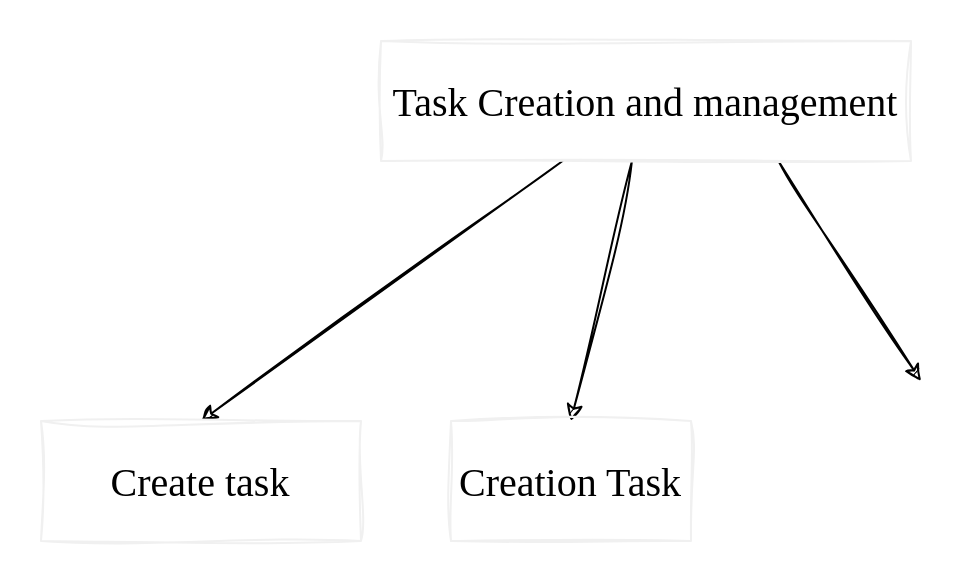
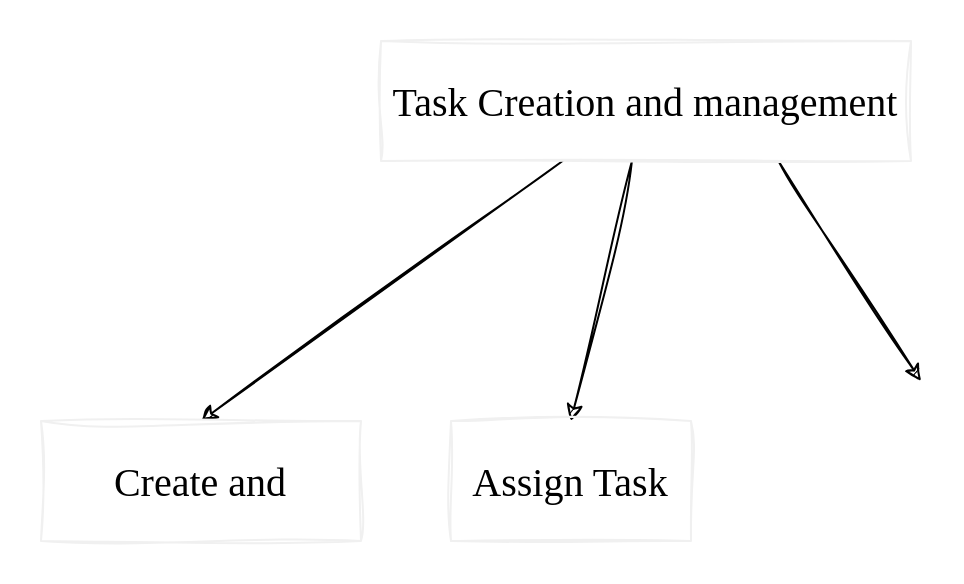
  <mxCell id="0" />
  <mxCell id="1" parent="0" />
  <mxCell id="2" style="edgeStyle=none;sketch=1;hachureGap=4;jiggle=2;curveFitting=1;html=1;fontFamily=Architects Daughter;fontSource=https%3A%2F%2Ffonts.googleapis.com%2Fcss%3Ffamily%3DArchitects%2BDaughter;fontSize=16;" edge="1" parent="1" source="5"><mxGeometry relative="1" as="geometry"><mxPoint x="100" y="210" as="targetPoint" /></mxGeometry></mxCell>
  <mxCell id="3" style="edgeStyle=none;sketch=1;hachureGap=4;jiggle=2;curveFitting=1;html=1;fontFamily=Architects Daughter;fontSource=https%3A%2F%2Ffonts.googleapis.com%2Fcss%3Ffamily%3DArchitects%2BDaughter;fontSize=16;" edge="1" parent="1" source="5"><mxGeometry relative="1" as="geometry"><mxPoint x="285" y="210" as="targetPoint" /></mxGeometry></mxCell>
  <mxCell id="4" style="edgeStyle=none;sketch=1;hachureGap=4;jiggle=2;curveFitting=1;html=1;exitX=0.75;exitY=1;exitDx=0;exitDy=0;fontFamily=Architects Daughter;fontSource=https%3A%2F%2Ffonts.googleapis.com%2Fcss%3Ffamily%3DArchitects%2BDaughter;fontSize=16;" edge="1" parent="1" source="5"><mxGeometry relative="1" as="geometry"><mxPoint x="460" y="190" as="targetPoint" /></mxGeometry></mxCell>
  <mxCell id="5" value="Task Creation and management" style="rounded=0;whiteSpace=wrap;html=1;sketch=1;hachureGap=4;jiggle=2;curveFitting=1;fontFamily=Architects Daughter;fontSource=https%3A%2F%2Ffonts.googleapis.com%2Fcss%3Ffamily%3DArchitects%2BDaughter;fontSize=20;strokeColor=#F0F0F0;" vertex="1" parent="1"><mxGeometry x="190" y="20" width="265" height="60" as="geometry" /></mxCell>
- <mxCell id="6" value="Create task" style="rounded=0;whiteSpace=wrap;html=1;sketch=1;hachureGap=4;jiggle=2;curveFitting=1;strokeColor=#F0F0F0;fontFamily=Architects Daughter;fontSource=https%3A%2F%2Ffonts.googleapis.com%2Fcss%3Ffamily%3DArchitects%2BDaughter;fontSize=20;" vertex="1" parent="1"><mxGeometry x="20" y="210" width="160" height="60" as="geometry" /></mxCell>
- <mxCell id="7" value="Creation Task" style="rounded=0;whiteSpace=wrap;html=1;sketch=1;hachureGap=4;jiggle=2;curveFitting=1;strokeColor=#F0F0F0;fontFamily=Architects Daughter;fontSource=https%3A%2F%2Ffonts.googleapis.com%2Fcss%3Ffamily%3DArchitects%2BDaughter;fontSize=20;" vertex="1" parent="1"><mxGeometry x="225" y="210" width="120" height="60" as="geometry" /></mxCell>
+ <mxCell id="6" value="Create and" style="rounded=0;whiteSpace=wrap;html=1;sketch=1;hachureGap=4;jiggle=2;curveFitting=1;strokeColor=#F0F0F0;fontFamily=Architects Daughter;fontSource=https%3A%2F%2Ffonts.googleapis.com%2Fcss%3Ffamily%3DArchitects%2BDaughter;fontSize=20;" vertex="1" parent="1"><mxGeometry x="20" y="210" width="160" height="60" as="geometry" /></mxCell>
+ <mxCell id="7" value="Assign Task" style="rounded=0;whiteSpace=wrap;html=1;sketch=1;hachureGap=4;jiggle=2;curveFitting=1;strokeColor=#F0F0F0;fontFamily=Architects Daughter;fontSource=https%3A%2F%2Ffonts.googleapis.com%2Fcss%3Ffamily%3DArchitects%2BDaughter;fontSize=20;" vertex="1" parent="1"><mxGeometry x="225" y="210" width="120" height="60" as="geometry" /></mxCell>
